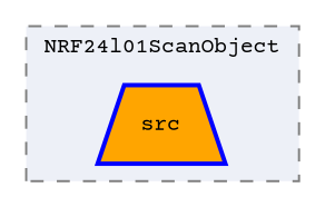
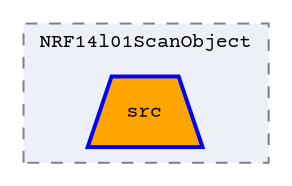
  digraph {
    compound=true
    fontname="Courier Prime"
    n1 [color=blue fillcolor=orange fontname="Courier Prime" fontsize=10 label=src shape=trapezium style="filled,bold,"]
    subgraph cluster_1 {
      bgcolor="#edf0f7"
      fontsize=10
-     label=NRF24l01ScanObject
+     label=NRF14l01ScanObject
      pencolor=grey50
      style="filled,dashed,"
      n1
    }
  }
